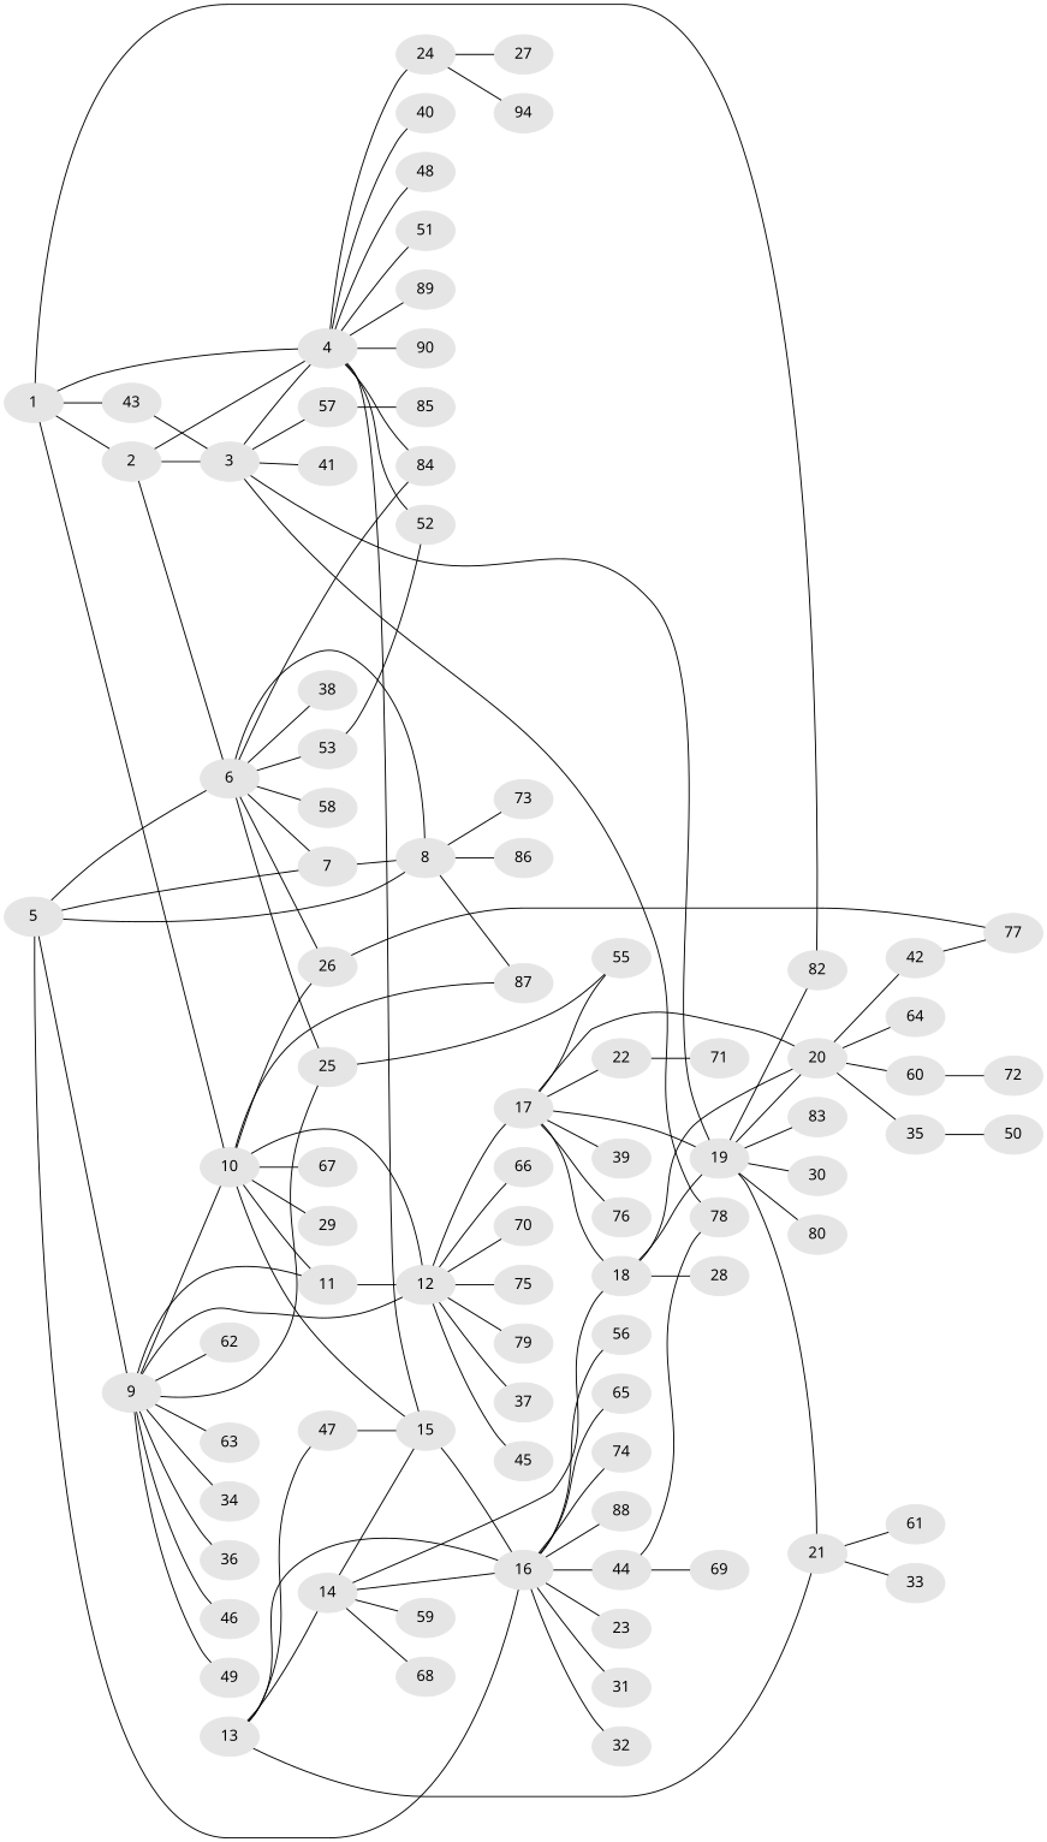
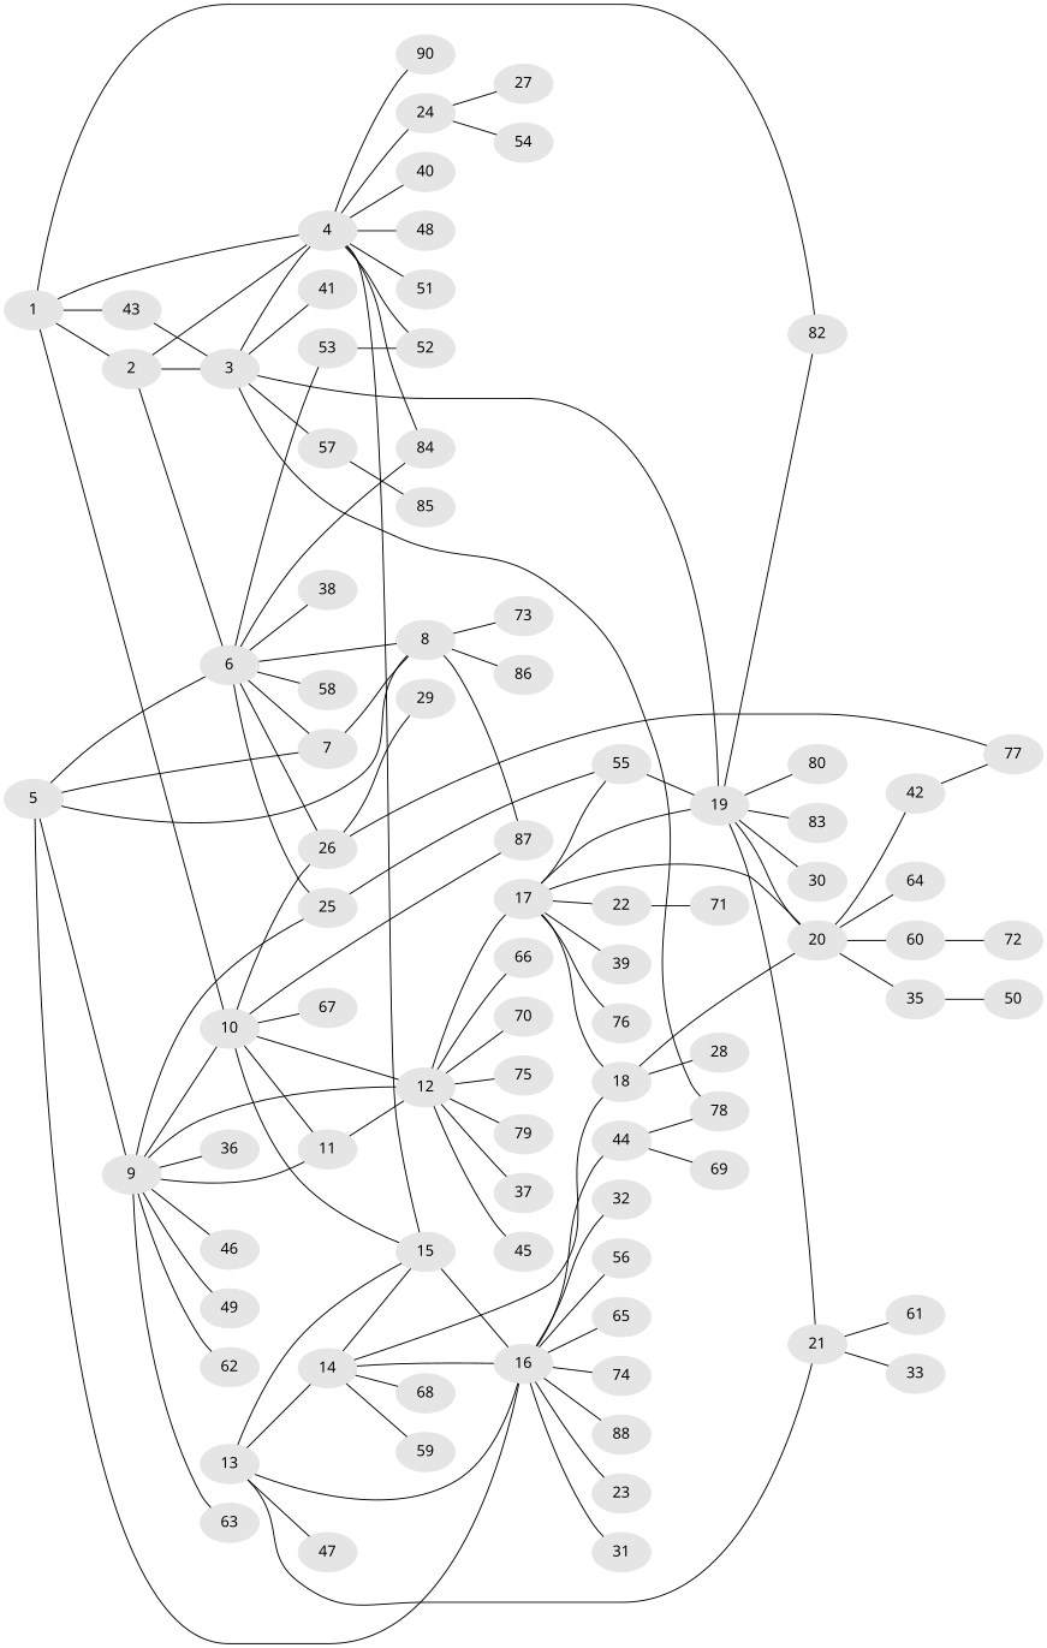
  graph {
    fontname="Noto Sans"
    rankdir=LR
    node [color=gray90 fontname="Noto Sans" style=filled]
    edge [fontname="Noto Sans"]
    1
    2
    4
    10
    43
    82
    3
    6
    19
    41
    57
    78
    15
    24
    40
    48
    51
    52
    84
-   89
    90
    26
    87
    11
    12
    29
    67
    7
    8
    25
    38
    53
    58
    20
    21
    30
    80
    83
    85
    16
    27
-   54 [label=94]
+   54
    5
    9
    73
    86
-   34
    36
    46
    49
    62
    63
    23
    31
    32
    44
    56
    65
    74
    88
    35
    42
    60
    64
    55
    77
    17
    37
    45
    66
    70
    75
    79
    18
    22
    39
    76
    13
    14
    47
    59
    68
    33
    61
    28
    69
    71
    50
    72
    1 -- 2
    1 -- 4
    1 -- 10
    1 -- 43
    1 -- 82
    2 -- 4
    2 -- 3
    2 -- 6
    4 -- 15
    4 -- 24
    4 -- 40
    4 -- 48
    4 -- 51
    4 -- 52
    4 -- 84
-   4 -- 89
    4 -- 90
    10 -- 15
    10 -- 26
    10 -- 87
    10 -- 11
    10 -- 12
-   10 -- 29
+   26 -- 29
    10 -- 67
    43 -- 3
    3 -- 4
    3 -- 19
    3 -- 41
    3 -- 57
    3 -- 78
    6 -- 84
    6 -- 26
    6 -- 7
    6 -- 8
    6 -- 25
    6 -- 38
    6 -- 53
    6 -- 58
    19 -- 82
    19 -- 20
    19 -- 21
    19 -- 30
    19 -- 80
    19 -- 83
    57 -- 85
    15 -- 16
    24 -- 27
    24 -- 54
    26 -- 77
    11 -- 12
    12 -- 17
    12 -- 37
    12 -- 45
    12 -- 66
    12 -- 70
    12 -- 75
    12 -- 79
    7 -- 8
    8 -- 87
    8 -- 73
    8 -- 86
    25 -- 55
    53 -- 52
    20 -- 35
    20 -- 42
    20 -- 60
    20 -- 64
    21 -- 33
    21 -- 61
    16 -- 23
    16 -- 31
    16 -- 32
    16 -- 44
    16 -- 56
    16 -- 65
    16 -- 74
    16 -- 88
    5 -- 6
    5 -- 7
    5 -- 8
    5 -- 16
    5 -- 9
    9 -- 10
    9 -- 11
    9 -- 12
    9 -- 25
-   9 -- 34
    9 -- 36
    9 -- 46
    9 -- 49
    9 -- 62
    9 -- 63
    44 -- 78
    44 -- 69
    35 -- 50
    42 -- 77
    60 -- 72
    17 -- 19
    17 -- 20
    17 -- 55
    17 -- 18
    17 -- 22
    17 -- 39
    17 -- 76
-   18 -- 19
+   55 -- 19
    18 -- 20
    18 -- 28
    22 -- 71
-   47 -- 15
+   13 -- 15
    13 -- 21
    13 -- 16
    13 -- 14
    13 -- 47
    14 -- 15
    14 -- 16
    14 -- 18
    14 -- 59
    14 -- 68
  }
